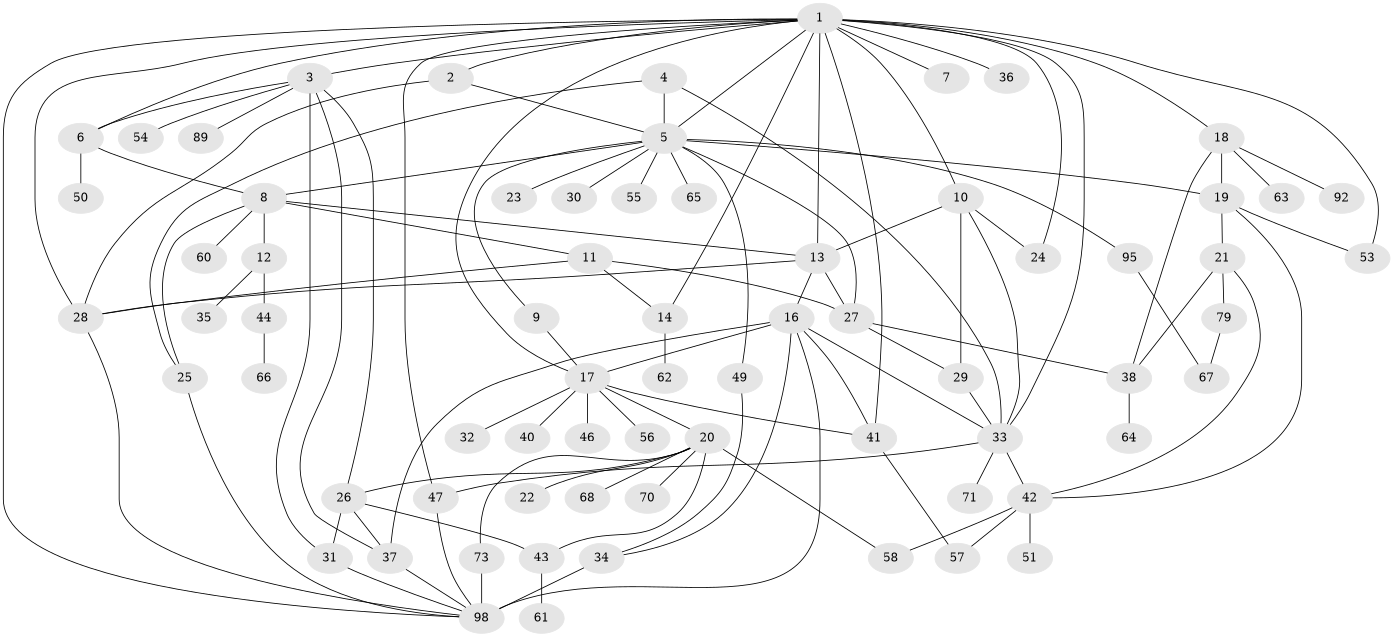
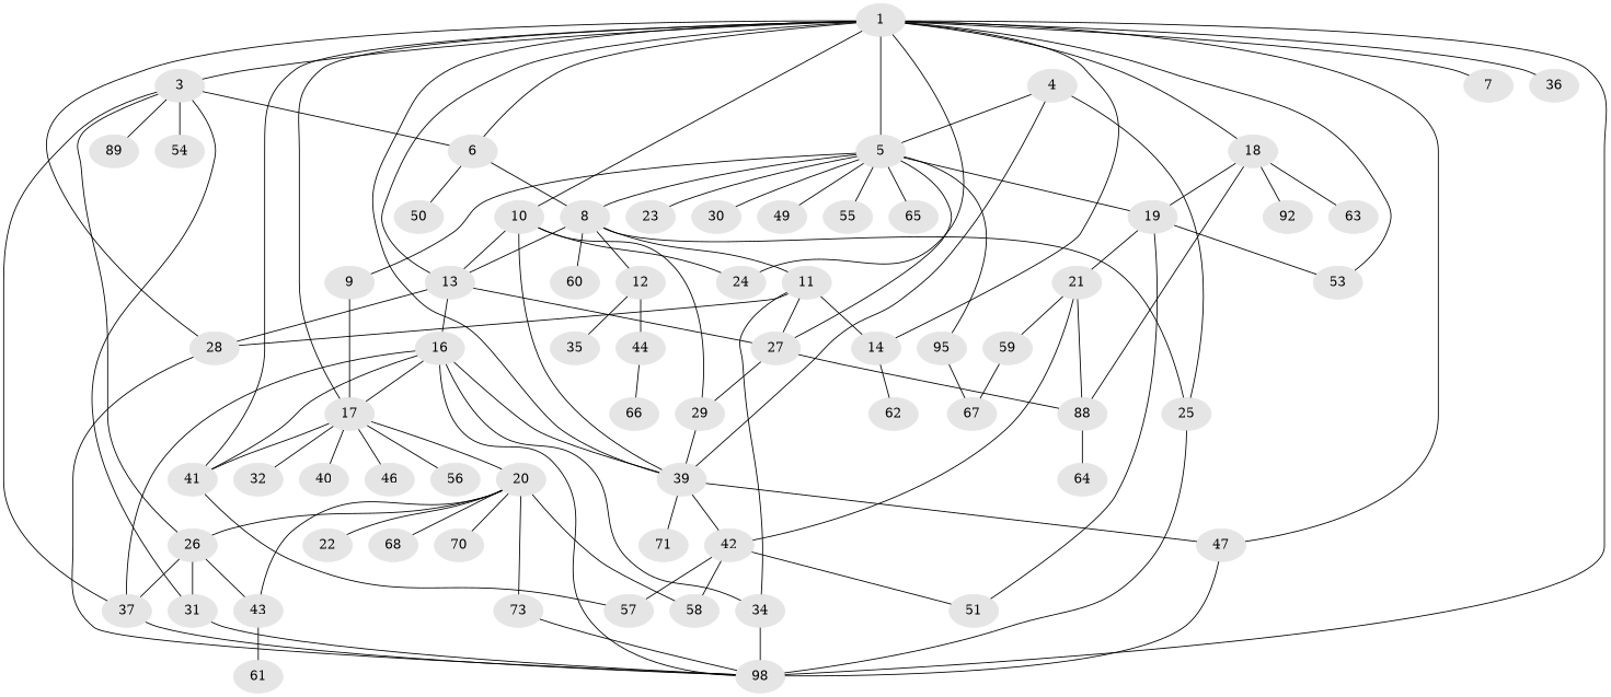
  graph {
    node [color=gray90 style=filled]
    edge [weight=1.0]
    1
-   2
    3
    5
    6
    7
    10
    13
    14
    17
    18
    24
    28
    36
-   39 [label=33]
+   39
    41
    47
    n18 [label=98]
    53
    26
    31
    37
    54
    n24 [label=89]
    4
    25
    8
    9
    n29 [label=95]
    19
    23
    27
    30
    49
    55
    65
    50
    29
    16
    62
    20
    32
    40
    46
    56
-   38
+   38 [label=88]
    n47 [label=92]
    63
    42
    71
    57
    43
    11
    12
    60
    67
    21
    34
    35
    44
    66
    22
    n63 [label=73]
    58
    68
    70
    64
-   59 [label=79]
+   59
    51
    61
-   1 -- 2
    1 -- 3
    1 -- 5
    1 -- 6
    1 -- 7
    1 -- 10
    1 -- 13
    1 -- 14
    1 -- 17
    1 -- 18
    1 -- 24
    1 -- 28
    1 -- 36
    1 -- 39
    1 -- 41
    1 -- 47
    1 -- n18
    1 -- 53
-   2 -- 5
-   2 -- 28
    3 -- 6
    3 -- 26
    3 -- 31
    3 -- 37
    3 -- 54
    3 -- n24
    5 -- 8
    5 -- 9
    5 -- n29
    5 -- 19
    5 -- 23
    5 -- 27
    5 -- 30
    5 -- 49
    5 -- 55
    5 -- 65
    6 -- 8
    6 -- 50
    10 -- 13
    10 -- 24
    10 -- 39
    10 -- 29 [weight=4.0]
    13 -- 28 [weight=3.0]
    13 -- 27
    13 -- 16
    14 -- 62
    17 -- 41
    17 -- 20
    17 -- 32
    17 -- 40
    17 -- 46
    17 -- 56
    18 -- 19
    18 -- 38
    18 -- n47
    18 -- 63
    28 -- n18
    39 -- 47
    39 -- 42
    39 -- 71
    41 -- 57
    47 -- n18
    26 -- 31 [weight=4.0]
    26 -- 37
    26 -- 43
    31 -- n18
    37 -- n18 [weight=2.0]
    4 -- 5 [weight=2.0]
    4 -- 39
    4 -- 25
    25 -- n18 [weight=2.0]
    8 -- 13
    8 -- 25
    8 -- 11
    8 -- 12
    8 -- 60
    9 -- 17
    n29 -- 67
    19 -- 53
-   19 -- 42
+   19 -- 51
    19 -- 21
    27 -- 29
    27 -- 38 [weight=2.0]
    29 -- 39
    16 -- 17
    16 -- 39
    16 -- 41
    16 -- n18 [weight=2.0]
    16 -- 37
    16 -- 34
    20 -- 26
    20 -- 43
    20 -- 22
    20 -- n63
    20 -- 58
    20 -- 68
    20 -- 70
    38 -- 64
    42 -- 57
    42 -- 58
    42 -- 51
    43 -- 61
    11 -- 14
    11 -- 28
    11 -- 27
-   49 -- 34
+   11 -- 34
    12 -- 35
    12 -- 44
    21 -- 38
    21 -- 42
    21 -- 59
    34 -- n18 [weight=6.0]
    44 -- 66
    n63 -- n18
    59 -- 67
  }
